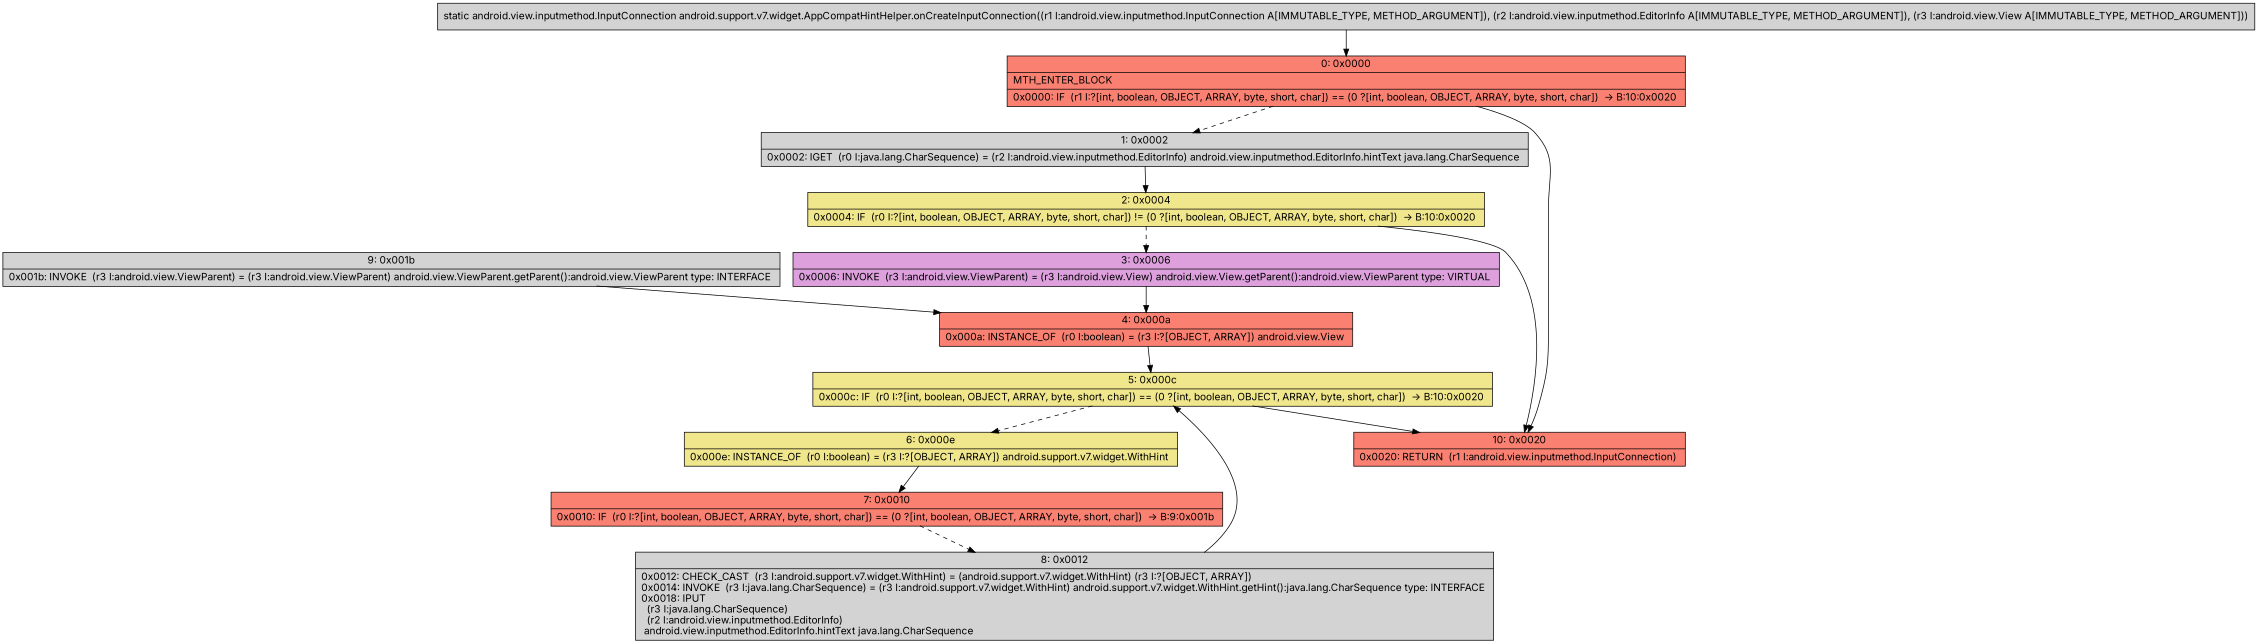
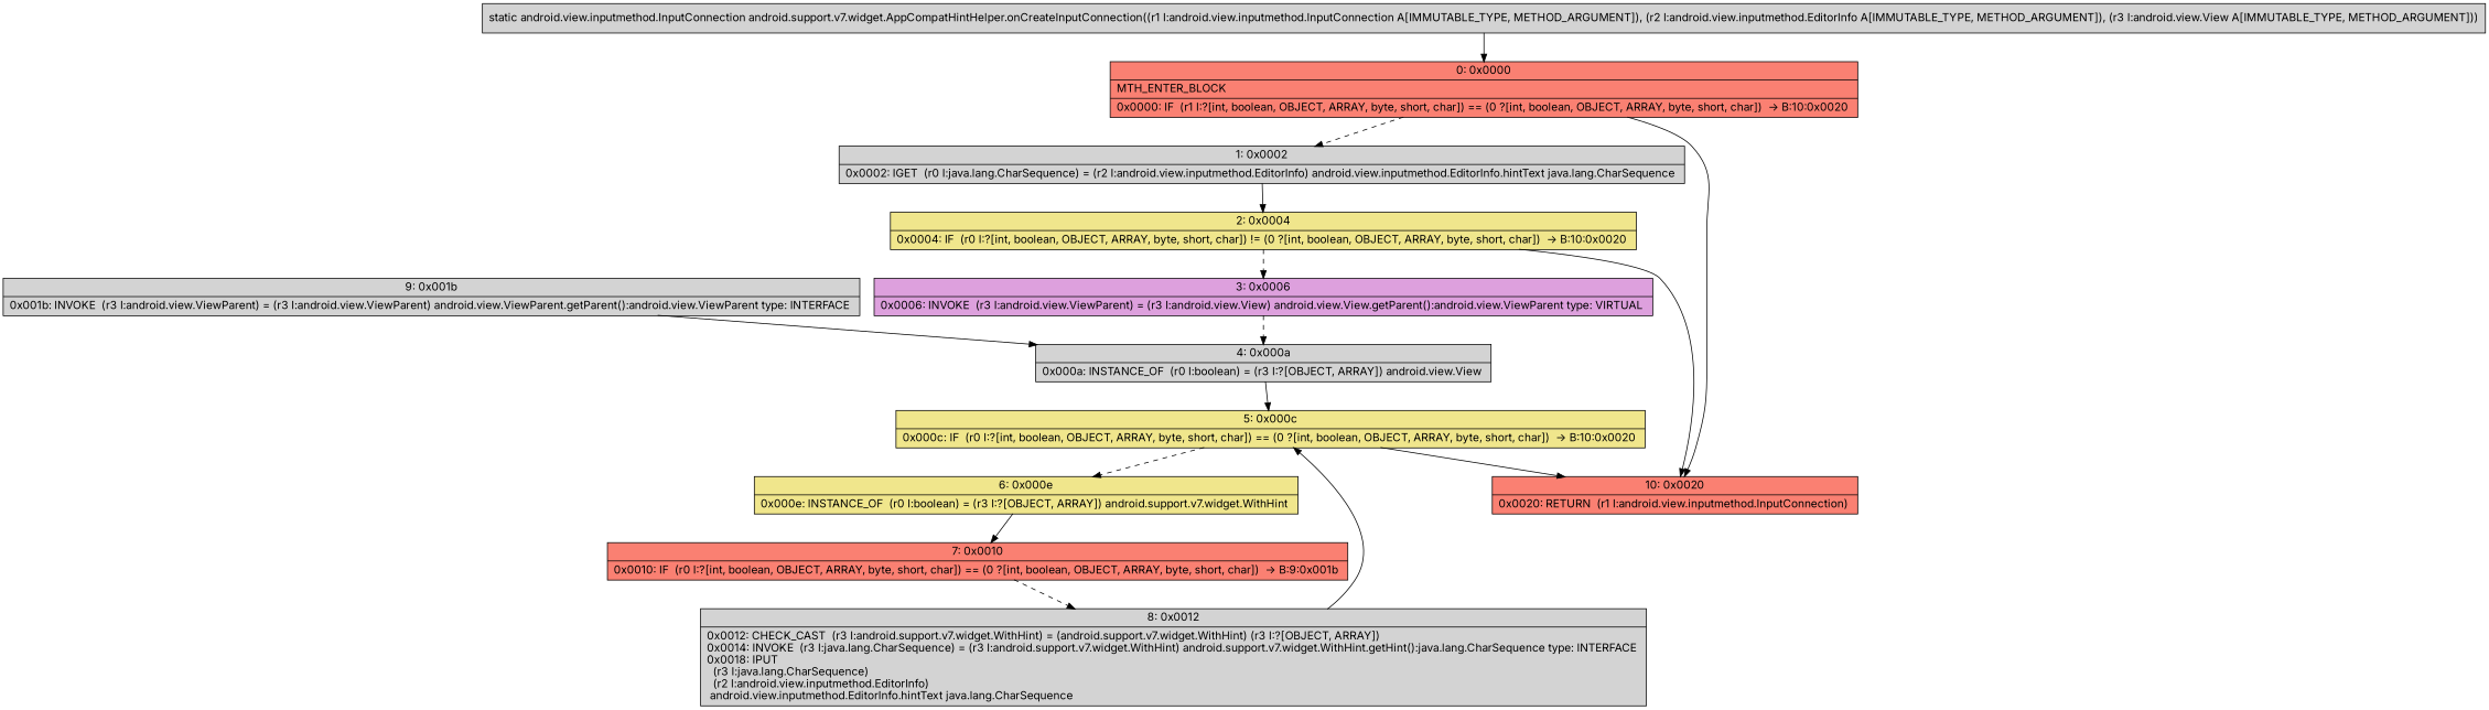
  digraph {
    fontname=Inter
    node [fillcolor=salmon fontname=Inter shape=record style=filled]
    edge [fontname=Inter]
    n1 [label="{0\:\ 0x0000|MTH_ENTER_BLOCK\l|0x0000: IF  (r1 I:?[int, boolean, OBJECT, ARRAY, byte, short, char]) == (0 ?[int, boolean, OBJECT, ARRAY, byte, short, char])  \-\> B:10:0x0020 \l}"]
    n2 [fillcolor=lightgrey label="{1\:\ 0x0002|0x0002: IGET  (r0 I:java.lang.CharSequence) = (r2 I:android.view.inputmethod.EditorInfo) android.view.inputmethod.EditorInfo.hintText java.lang.CharSequence \l}"]
    n3 [label="{10\:\ 0x0020|0x0020: RETURN  (r1 I:android.view.inputmethod.InputConnection) \l}"]
    n4 [fillcolor=khaki label="{2\:\ 0x0004|0x0004: IF  (r0 I:?[int, boolean, OBJECT, ARRAY, byte, short, char]) != (0 ?[int, boolean, OBJECT, ARRAY, byte, short, char])  \-\> B:10:0x0020 \l}"]
    n5 [fillcolor=plum label="{3\:\ 0x0006|0x0006: INVOKE  (r3 I:android.view.ViewParent) = (r3 I:android.view.View) android.view.View.getParent():android.view.ViewParent type: VIRTUAL \l}"]
-   n6 [label="{4\:\ 0x000a|0x000a: INSTANCE_OF  (r0 I:boolean) = (r3 I:?[OBJECT, ARRAY]) android.view.View \l}"]
+   n6 [fillcolor=lightgrey label="{4\:\ 0x000a|0x000a: INSTANCE_OF  (r0 I:boolean) = (r3 I:?[OBJECT, ARRAY]) android.view.View \l}"]
    n7 [fillcolor=khaki label="{5\:\ 0x000c|0x000c: IF  (r0 I:?[int, boolean, OBJECT, ARRAY, byte, short, char]) == (0 ?[int, boolean, OBJECT, ARRAY, byte, short, char])  \-\> B:10:0x0020 \l}"]
    n8 [fillcolor=khaki label="{6\:\ 0x000e|0x000e: INSTANCE_OF  (r0 I:boolean) = (r3 I:?[OBJECT, ARRAY]) android.support.v7.widget.WithHint \l}"]
    n9 [label="{7\:\ 0x0010|0x0010: IF  (r0 I:?[int, boolean, OBJECT, ARRAY, byte, short, char]) == (0 ?[int, boolean, OBJECT, ARRAY, byte, short, char])  \-\> B:9:0x001b \l}"]
    n10 [fillcolor=lightgrey label="{8\:\ 0x0012|0x0012: CHECK_CAST  (r3 I:android.support.v7.widget.WithHint) = (android.support.v7.widget.WithHint) (r3 I:?[OBJECT, ARRAY]) \l0x0014: INVOKE  (r3 I:java.lang.CharSequence) = (r3 I:android.support.v7.widget.WithHint) android.support.v7.widget.WithHint.getHint():java.lang.CharSequence type: INTERFACE \l0x0018: IPUT  \l  (r3 I:java.lang.CharSequence)\l  (r2 I:android.view.inputmethod.EditorInfo)\l android.view.inputmethod.EditorInfo.hintText java.lang.CharSequence \l}"]
    n11 [fillcolor=lightgrey label="{9\:\ 0x001b|0x001b: INVOKE  (r3 I:android.view.ViewParent) = (r3 I:android.view.ViewParent) android.view.ViewParent.getParent():android.view.ViewParent type: INTERFACE \l}"]
    n12 [fillcolor=lightgrey label="{static android.view.inputmethod.InputConnection android.support.v7.widget.AppCompatHintHelper.onCreateInputConnection((r1 I:android.view.inputmethod.InputConnection A[IMMUTABLE_TYPE, METHOD_ARGUMENT]), (r2 I:android.view.inputmethod.EditorInfo A[IMMUTABLE_TYPE, METHOD_ARGUMENT]), (r3 I:android.view.View A[IMMUTABLE_TYPE, METHOD_ARGUMENT])) }"]
    n1 -> n2 [style=dashed]
    n1 -> n3
    n2 -> n4
    n4 -> n3
    n4 -> n5 [style=dashed]
-   n5 -> n6
+   n5 -> n6 [style=dashed]
    n6 -> n7
    n7 -> n3
    n7 -> n8 [style=dashed]
    n8 -> n9
    n9 -> n10 [style=dashed]
    n10 -> n7
    n11 -> n6
    n12 -> n1
  }
